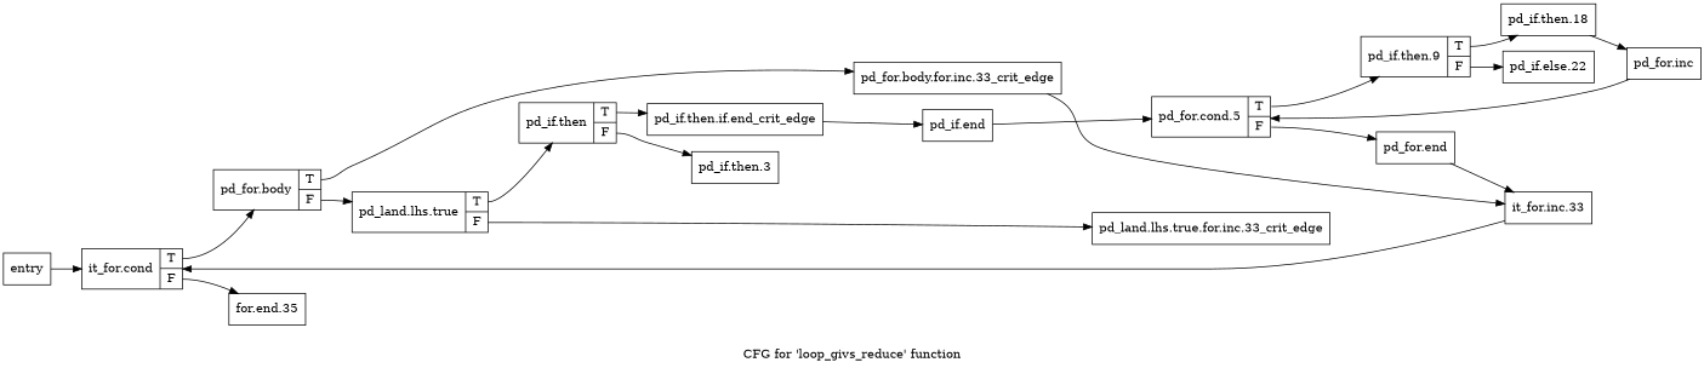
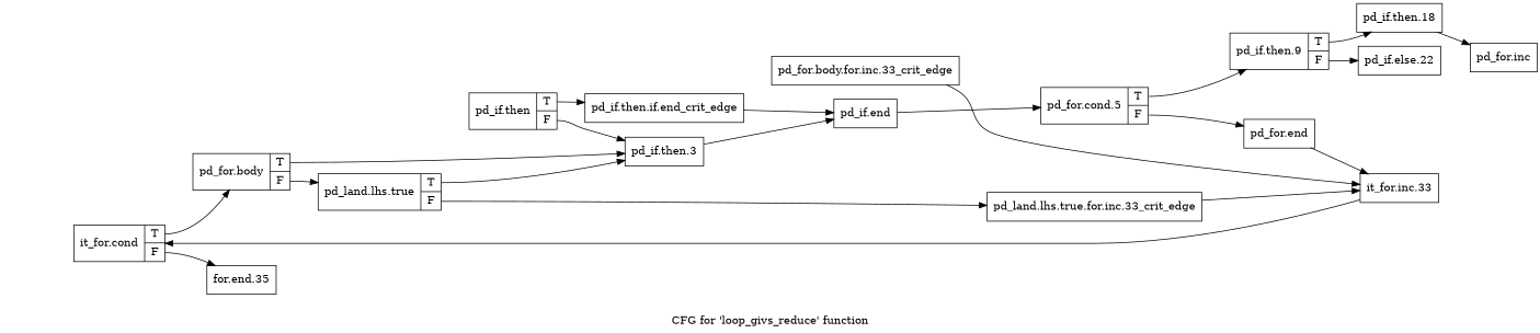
  digraph {
    label="CFG for 'loop_givs_reduce' function"
    rankdir=LR
    node [shape=record]
-   n1 [label="{entry}"]
    n2 [label="{it_for.cond|{<s0>T|<s1>F}}"]
    n3 [label="{pd_for.body|{<s0>T|<s1>F}}"]
    n4 [label="{for.end.35}"]
    n5 [label="{pd_for.body.for.inc.33_crit_edge}"]
    n6 [label="{pd_land.lhs.true|{<s0>T|<s1>F}}"]
    n7 [label="{it_for.inc.33}"]
    n8 [label="{pd_if.then|{<s0>T|<s1>F}}"]
    n9 [label="{pd_land.lhs.true.for.inc.33_crit_edge}"]
    n10 [label="{pd_if.then.if.end_crit_edge}"]
    n11 [label="{pd_if.then.3}"]
    n12 [label="{pd_if.end}"]
    n13 [label="{pd_for.cond.5|{<s0>T|<s1>F}}"]
    n14 [label="{pd_if.then.9|{<s0>T|<s1>F}}"]
    n15 [label="{pd_for.end}"]
    n16 [label="{pd_if.then.18}"]
    n17 [label="{pd_if.else.22}"]
    n18 [label="{pd_for.inc}"]
-   n1 -> n2
    n2 -> n3 [tailport=s0]
    n2 -> n4 [tailport=s1]
-   n3 -> n5 [tailport=s0]
+   n3 -> n11 [tailport=s0]
    n3 -> n6 [tailport=s1]
    n5 -> n7
-   n6 -> n8 [tailport=s0]
+   n6 -> n11 [tailport=s0]
    n6 -> n9 [tailport=s1]
    n7 -> n2
    n8 -> n10 [tailport=s0]
    n8 -> n11 [tailport=s1]
+   n9 -> n7
    n10 -> n12
+   n11 -> n12
    n12 -> n13
    n13 -> n14 [tailport=s0]
    n13 -> n15 [tailport=s1]
    n14 -> n16 [tailport=s0]
    n14 -> n17 [tailport=s1]
    n15 -> n7
    n16 -> n18
-   n18 -> n13
  }
